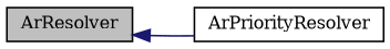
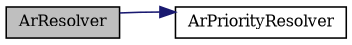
  digraph {
    rankdir=LR
    fontname="DejaVu Serif"
    node [color=black fontname="DejaVu Serif" fontsize=10 shape=record style=filled]
    n1 [fillcolor=grey75 fontcolor=black height=0.2 label=ArResolver width=0.4]
    n2 [fillcolor=white height=0.2 label=ArPriorityResolver width=0.4]
-   n1 -> n2 [color=midnightblue dir=back fontname="DejaVu Serif" fontsize=10 labelfontname=FreeSans labelfontsize=10 style=solid]
+   n2 -> n1 [color=midnightblue dir=back fontname="DejaVu Serif" fontsize=10 labelfontname=FreeSans labelfontsize=10 style=solid]
  }
